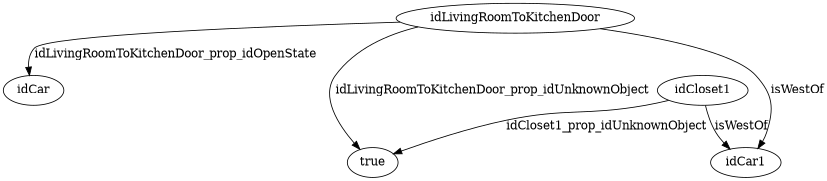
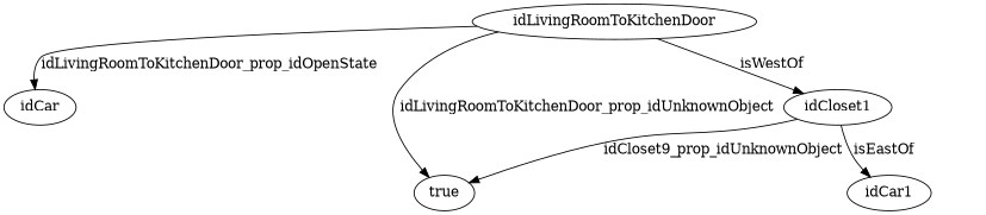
  strict digraph {
    edge [edge_type=property]
    idLivingRoomToKitchenDoor [node_type=entity_node root=root]
    n2 [label=idCar]
    true
    idCloset1
    idCar1
    idLivingRoomToKitchenDoor -> n2 [label=idLivingRoomToKitchenDoor_prop_idOpenState]
    idLivingRoomToKitchenDoor -> true [label=idLivingRoomToKitchenDoor_prop_idUnknownObject]
-   idLivingRoomToKitchenDoor -> idCar1 [edge_type=relationship label=isWestOf]
-   idCloset1 -> true [label=idCloset1_prop_idUnknownObject]
-   idCloset1 -> idCar1 [edge_type=relationship label=isWestOf]
+   idLivingRoomToKitchenDoor -> idCloset1 [edge_type=relationship label=isWestOf]
+   idCloset1 -> true [label=idCloset9_prop_idUnknownObject]
+   idCloset1 -> idCar1 [edge_type=relationship label=isEastOf]
  }
